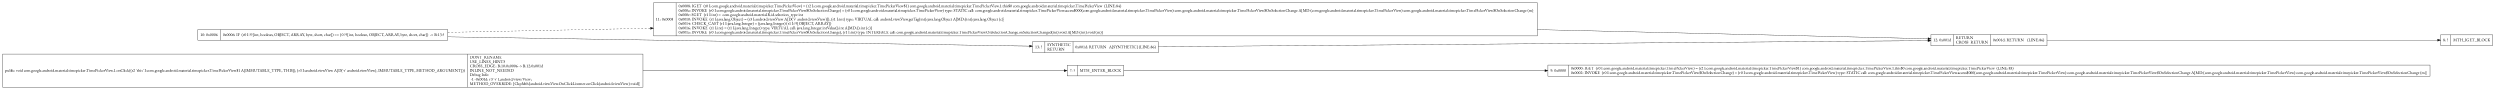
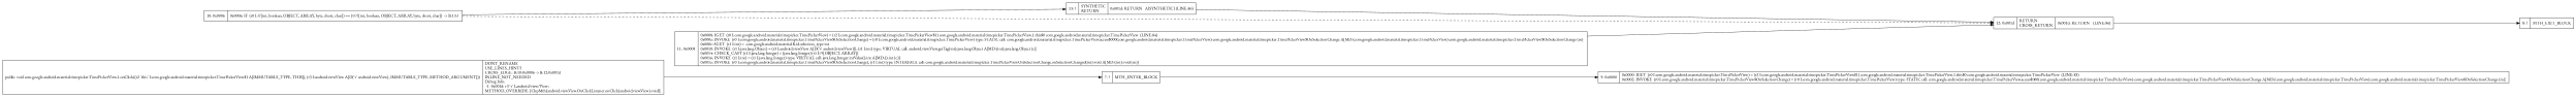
  digraph {
    fontname="EB Garamond"
    rankdir=LR
    node [fontname="EB Garamond" shape=record]
    edge [fontname="EB Garamond"]
    n1 [label="{7\:\ ?|MTH_ENTER_BLOCK\l}"]
    n2 [label="{9\:\ 0x0000|0x0000: IGET  (r0 I:com.google.android.material.timepicker.TimePickerView) = (r2 I:com.google.android.material.timepicker.TimePickerView$1) com.google.android.material.timepicker.TimePickerView.1.this$0 com.google.android.material.timepicker.TimePickerView  (LINE:83)\l0x0002: INVOKE  (r0 I:com.google.android.material.timepicker.TimePickerView$OnSelectionChange) = (r0 I:com.google.android.material.timepicker.TimePickerView) type: STATIC call: com.google.android.material.timepicker.TimePickerView.access$000(com.google.android.material.timepicker.TimePickerView):com.google.android.material.timepicker.TimePickerView$OnSelectionChange A[MD:(com.google.android.material.timepicker.TimePickerView):com.google.android.material.timepicker.TimePickerView$OnSelectionChange (m)]\l}"]
    n3 [label="{10\:\ 0x0006|0x0006: IF  (r0 I:??[int, boolean, OBJECT, ARRAY, byte, short, char]) == (0 ??[int, boolean, OBJECT, ARRAY, byte, short, char])  \-\> B:13:? \l}"]
    n4 [label="{11\:\ 0x0008|0x0008: IGET  (r0 I:com.google.android.material.timepicker.TimePickerView) = (r2 I:com.google.android.material.timepicker.TimePickerView$1) com.google.android.material.timepicker.TimePickerView.1.this$0 com.google.android.material.timepicker.TimePickerView  (LINE:84)\l0x000a: INVOKE  (r0 I:com.google.android.material.timepicker.TimePickerView$OnSelectionChange) = (r0 I:com.google.android.material.timepicker.TimePickerView) type: STATIC call: com.google.android.material.timepicker.TimePickerView.access$000(com.google.android.material.timepicker.TimePickerView):com.google.android.material.timepicker.TimePickerView$OnSelectionChange A[MD:(com.google.android.material.timepicker.TimePickerView):com.google.android.material.timepicker.TimePickerView$OnSelectionChange (m)]\l0x000e: SGET  (r1 I:int) =  com.google.android.material.R.id.selection_type int \l0x0010: INVOKE  (r1 I:java.lang.Object) = (r3 I:android.view.View A[D('v' android.view.View)]), (r1 I:int) type: VIRTUAL call: android.view.View.getTag(int):java.lang.Object A[MD:(int):java.lang.Object (c)]\l0x0014: CHECK_CAST (r1 I:java.lang.Integer) = (java.lang.Integer) (r1 I:??[OBJECT, ARRAY]) \l0x0016: INVOKE  (r1 I:int) = (r1 I:java.lang.Integer) type: VIRTUAL call: java.lang.Integer.intValue():int A[MD:():int (c)]\l0x001a: INVOKE  (r0 I:com.google.android.material.timepicker.TimePickerView$OnSelectionChange), (r1 I:int) type: INTERFACE call: com.google.android.material.timepicker.TimePickerView.OnSelectionChange.onSelectionChanged(int):void A[MD:(int):void (m)]\l}"]
    n5 [label="{13\:\ ?|SYNTHETIC\lRETURN\l|0x001d: RETURN   A[SYNTHETIC] (LINE:86)\l}"]
    n6 [label="{12\:\ 0x001d|RETURN\lCROSS_RETURN\l|0x001d: RETURN    (LINE:86)\l}"]
-   n7 [label="{8\:\ ?|MTH_IGET_BLOCK\l}"]
+   n7 [label="{8\:\ ?|MTH_EXIT_BLOCK\l}"]
    n8 [label="{public void com.google.android.material.timepicker.TimePickerView.1.onClick((r2 'this' I:com.google.android.material.timepicker.TimePickerView$1 A[IMMUTABLE_TYPE, THIS]), (r3 I:android.view.View A[D('v' android.view.View), IMMUTABLE_TYPE, METHOD_ARGUMENT]))  | DONT_RENAME\lUSE_LINES_HINTS\lCROSS_EDGE: B:10:0x0006 \-\> B:12:0x001d\lINLINE_NOT_NEEDED\lDebug Info:\l  \-1 \-0x001d: r3 'v' Landroid\/view\/View;\lMETHOD_OVERRIDE: [ClspMth\{android.view.View.OnClickListener.onClick(android.view.View):void\}]\l}"]
    n1 -> n2
-   n3 -> n4 [style=dashed]
+   n3 -> n6 [style=dashed]
    n3 -> n5
    n4 -> n6
    n5 -> n6
    n6 -> n7
    n8 -> n1
  }
